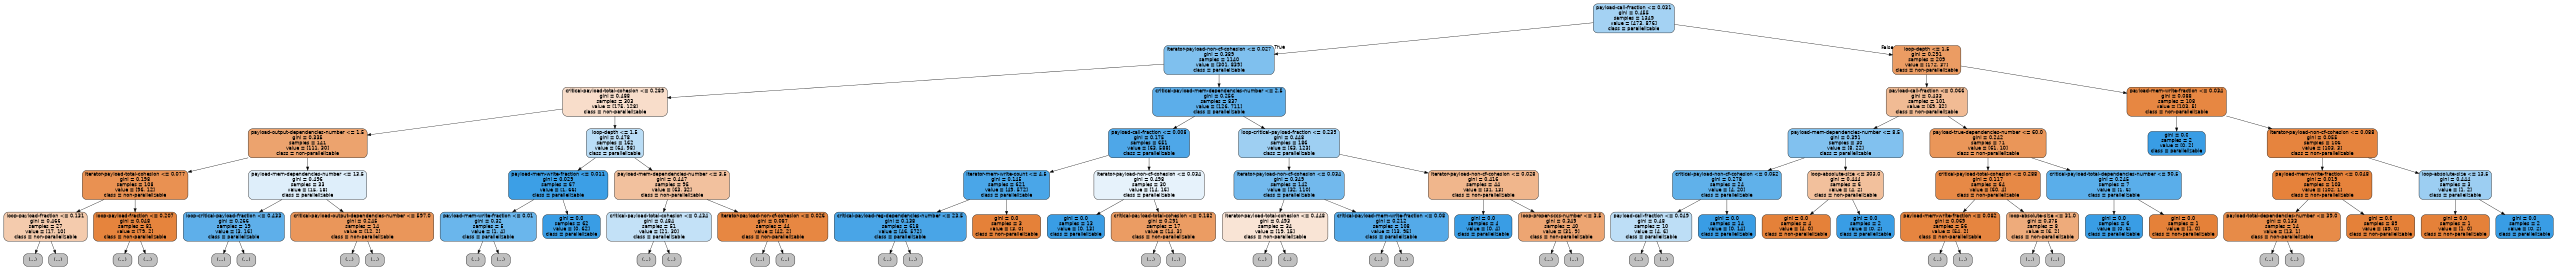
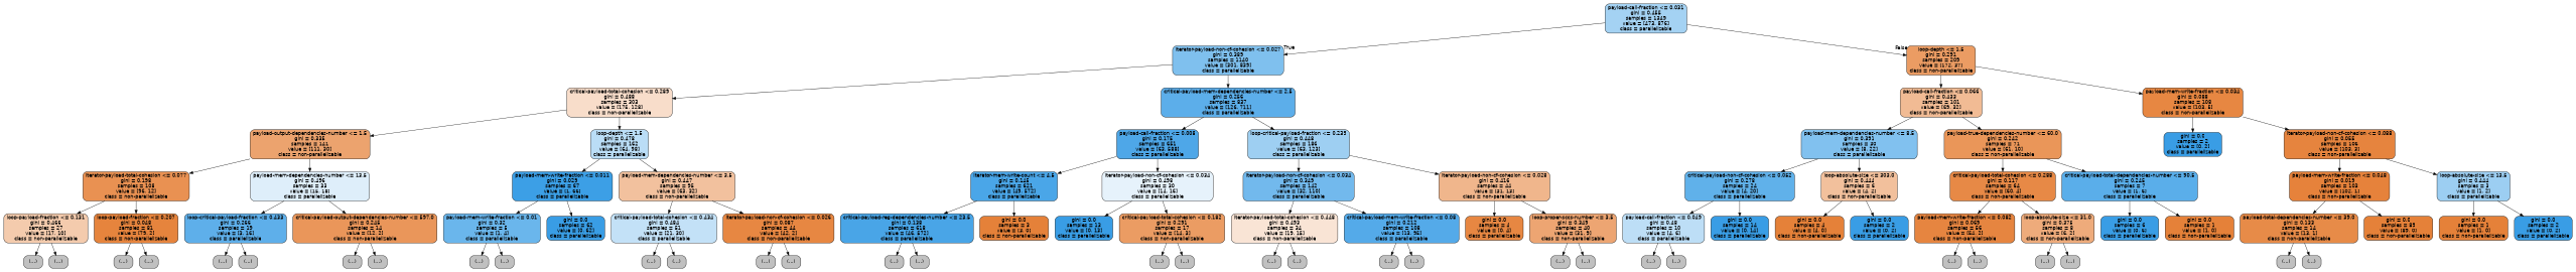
  digraph {
    node [color=black fillcolor="#C0C0C0" fontname=helvetica shape=box style="filled, rounded"]
    edge [fontname=helvetica]
    n1 [fillcolor="#399de575" label="payload-call-fraction <= 0.031\ngini = 0.455\nsamples = 1349\nvalue = [473, 876]\nclass = parallelizable"]
    n2 [fillcolor="#399de5a4" label="iterator-payload-non-cf-cohesion <= 0.027\ngini = 0.389\nsamples = 1140\nvalue = [301, 839]\nclass = parallelizable"]
    n3 [fillcolor="#e58139c8" label="loop-depth <= 1.5\ngini = 0.291\nsamples = 209\nvalue = [172, 37]\nclass = non-parallelizable"]
    n4 [fillcolor="#e5813944" label="critical-payload-total-cohesion <= 0.289\ngini = 0.488\nsamples = 303\nvalue = [175, 128]\nclass = non-parallelizable"]
    n5 [fillcolor="#399de5d2" label="critical-payload-mem-dependencies-number <= 2.5\ngini = 0.256\nsamples = 837\nvalue = [126, 711]\nclass = parallelizable"]
    n6 [fillcolor="#e58139ba" label="payload-output-dependencies-number <= 1.5\ngini = 0.335\nsamples = 141\nvalue = [111, 30]\nclass = non-parallelizable"]
    n7 [fillcolor="#399de558" label="loop-depth <= 1.5\ngini = 0.478\nsamples = 162\nvalue = [64, 98]\nclass = parallelizable"]
    n8 [fillcolor="#e58139df" label="iterator-payload-total-cohesion <= 0.077\ngini = 0.198\nsamples = 108\nvalue = [96, 12]\nclass = non-parallelizable"]
    n9 [fillcolor="#399de52a" label="payload-mem-dependencies-number <= 13.5\ngini = 0.496\nsamples = 33\nvalue = [15, 18]\nclass = parallelizable"]
    n10 [fillcolor="#e5813969" label="loop-payload-fraction <= 0.131\ngini = 0.466\nsamples = 27\nvalue = [17, 10]\nclass = non-parallelizable"]
    n11 [fillcolor="#e58139f9" label="loop-payload-fraction <= 0.207\ngini = 0.048\nsamples = 81\nvalue = [79, 2]\nclass = non-parallelizable"]
    n12 [label="(...)"]
    n13 [label="(...)"]
    n14 [label="(...)"]
    n15 [label="(...)"]
    n16 [fillcolor="#399de5cf" label="loop-critical-payload-fraction <= 0.433\ngini = 0.266\nsamples = 19\nvalue = [3, 16]\nclass = parallelizable"]
    n17 [fillcolor="#e58139d4" label="critical-payload-output-dependencies-number <= 597.0\ngini = 0.245\nsamples = 14\nvalue = [12, 2]\nclass = non-parallelizable"]
    n18 [label="(...)"]
    n19 [label="(...)"]
    n20 [label="(...)"]
    n21 [label="(...)"]
    n22 [fillcolor="#399de5fb" label="payload-mem-write-fraction <= 0.011\ngini = 0.029\nsamples = 67\nvalue = [1, 66]\nclass = parallelizable"]
    n23 [fillcolor="#e581397d" label="payload-mem-dependencies-number <= 3.5\ngini = 0.447\nsamples = 95\nvalue = [63, 32]\nclass = non-parallelizable"]
    n24 [fillcolor="#399de5bf" label="payload-mem-write-fraction <= 0.01\ngini = 0.32\nsamples = 5\nvalue = [1, 4]\nclass = parallelizable"]
    n25 [fillcolor="#399de5ff" label="gini = 0.0\nsamples = 62\nvalue = [0, 62]\nclass = parallelizable"]
    n26 [label="(...)"]
    n27 [label="(...)"]
    n28 [fillcolor="#399de54d" label="critical-payload-total-cohesion <= 0.434\ngini = 0.484\nsamples = 51\nvalue = [21, 30]\nclass = parallelizable"]
    n29 [fillcolor="#e58139f3" label="iterator-payload-non-cf-cohesion <= 0.026\ngini = 0.087\nsamples = 44\nvalue = [42, 2]\nclass = non-parallelizable"]
    n30 [label="(...)"]
    n31 [label="(...)"]
    n32 [label="(...)"]
    n33 [label="(...)"]
    n34 [fillcolor="#399de5e4" label="payload-call-fraction <= 0.008\ngini = 0.175\nsamples = 651\nvalue = [63, 588]\nclass = parallelizable"]
    n35 [fillcolor="#399de57c" label="loop-critical-payload-fraction <= 0.239\ngini = 0.448\nsamples = 186\nvalue = [63, 123]\nclass = parallelizable"]
    n36 [fillcolor="#399de5e9" label="iterator-mem-write-count <= 4.5\ngini = 0.145\nsamples = 621\nvalue = [49, 572]\nclass = parallelizable"]
    n37 [fillcolor="#399de520" label="iterator-payload-non-cf-cohesion <= 0.034\ngini = 0.498\nsamples = 30\nvalue = [14, 16]\nclass = parallelizable"]
    n38 [fillcolor="#399de5ea" label="critical-payload-reg-dependencies-number <= 23.5\ngini = 0.138\nsamples = 618\nvalue = [46, 572]\nclass = parallelizable"]
    n39 [fillcolor="#e58139ff" label="gini = 0.0\nsamples = 3\nvalue = [3, 0]\nclass = non-parallelizable"]
    n40 [label="(...)"]
    n41 [label="(...)"]
    n42 [fillcolor="#399de5ff" label="gini = 0.0\nsamples = 13\nvalue = [0, 13]\nclass = parallelizable"]
    n43 [fillcolor="#e58139c8" label="critical-payload-total-cohesion <= 0.182\ngini = 0.291\nsamples = 17\nvalue = [14, 3]\nclass = non-parallelizable"]
    n44 [label="(...)"]
    n45 [label="(...)"]
    n46 [fillcolor="#399de5b5" label="iterator-payload-non-cf-cohesion <= 0.034\ngini = 0.349\nsamples = 142\nvalue = [32, 110]\nclass = parallelizable"]
    n47 [fillcolor="#e5813994" label="iterator-payload-non-cf-cohesion <= 0.028\ngini = 0.416\nsamples = 44\nvalue = [31, 13]\nclass = non-parallelizable"]
    n48 [fillcolor="#e5813936" label="iterator-payload-total-cohesion <= 0.448\ngini = 0.493\nsamples = 34\nvalue = [19, 15]\nclass = non-parallelizable"]
    n49 [fillcolor="#399de5dc" label="critical-payload-mem-write-fraction <= 0.08\ngini = 0.212\nsamples = 108\nvalue = [13, 95]\nclass = parallelizable"]
    n50 [label="(...)"]
    n51 [label="(...)"]
    n52 [label="(...)"]
    n53 [label="(...)"]
-   n54 [fillcolor="#399de5ff" label="gini = 0.0\nsamples = 4\nvalue = [0, 4]\nclass = parallelizable"]
+   n54 [fillcolor="#e58139f3" label="gini = 0.0\nsamples = 4\nvalue = [0, 4]\nclass = parallelizable"]
    n55 [fillcolor="#e58139b5" label="loop-proper-sccs-number <= 3.5\ngini = 0.349\nsamples = 40\nvalue = [31, 9]\nclass = non-parallelizable"]
    n56 [label="(...)"]
    n57 [label="(...)"]
    n58 [fillcolor="#e5813989" label="payload-call-fraction <= 0.066\ngini = 0.433\nsamples = 101\nvalue = [69, 32]\nclass = non-parallelizable"]
    n59 [fillcolor="#e58139f3" label="payload-mem-write-fraction <= 0.034\ngini = 0.088\nsamples = 108\nvalue = [103, 5]\nclass = non-parallelizable"]
    n60 [fillcolor="#399de5a2" label="payload-mem-dependencies-number <= 8.5\ngini = 0.391\nsamples = 30\nvalue = [8, 22]\nclass = parallelizable"]
    n61 [fillcolor="#e58139d5" label="payload-true-dependencies-number <= 60.0\ngini = 0.242\nsamples = 71\nvalue = [61, 10]\nclass = non-parallelizable"]
    n62 [fillcolor="#399de5cc" label="critical-payload-non-cf-cohesion <= 0.052\ngini = 0.278\nsamples = 24\nvalue = [4, 20]\nclass = parallelizable"]
    n63 [fillcolor="#e581397f" label="loop-absolute-size <= 303.0\ngini = 0.444\nsamples = 6\nvalue = [4, 2]\nclass = non-parallelizable"]
    n64 [fillcolor="#399de555" label="payload-call-fraction <= 0.049\ngini = 0.48\nsamples = 10\nvalue = [4, 6]\nclass = parallelizable"]
    n65 [fillcolor="#399de5ff" label="gini = 0.0\nsamples = 14\nvalue = [0, 14]\nclass = parallelizable"]
    n66 [label="(...)"]
    n67 [label="(...)"]
    n68 [fillcolor="#e58139ff" label="gini = 0.0\nsamples = 4\nvalue = [4, 0]\nclass = non-parallelizable"]
    n69 [fillcolor="#399de5ff" label="gini = 0.0\nsamples = 2\nvalue = [0, 2]\nclass = parallelizable"]
    n70 [fillcolor="#e58139ee" label="critical-payload-total-cohesion <= 0.288\ngini = 0.117\nsamples = 64\nvalue = [60, 4]\nclass = non-parallelizable"]
    n71 [fillcolor="#399de5d4" label="critical-payload-total-dependencies-number <= 90.5\ngini = 0.245\nsamples = 7\nvalue = [1, 6]\nclass = parallelizable"]
    n72 [fillcolor="#e58139f6" label="payload-mem-write-fraction <= 0.082\ngini = 0.069\nsamples = 56\nvalue = [54, 2]\nclass = non-parallelizable"]
    n73 [fillcolor="#e58139aa" label="loop-absolute-size <= 31.0\ngini = 0.375\nsamples = 8\nvalue = [6, 2]\nclass = non-parallelizable"]
    n74 [label="(...)"]
    n75 [label="(...)"]
    n76 [label="(...)"]
    n77 [label="(...)"]
    n78 [fillcolor="#399de5ff" label="gini = 0.0\nsamples = 6\nvalue = [0, 6]\nclass = parallelizable"]
    n79 [fillcolor="#e58139ff" label="gini = 0.0\nsamples = 1\nvalue = [1, 0]\nclass = non-parallelizable"]
    n80 [fillcolor="#399de5ff" label="gini = 0.0\nsamples = 2\nvalue = [0, 2]\nclass = parallelizable"]
    n81 [fillcolor="#e58139f8" label="iterator-payload-non-cf-cohesion <= 0.088\ngini = 0.055\nsamples = 106\nvalue = [103, 3]\nclass = non-parallelizable"]
    n82 [fillcolor="#e58139fc" label="payload-mem-write-fraction <= 0.048\ngini = 0.019\nsamples = 103\nvalue = [102, 1]\nclass = non-parallelizable"]
    n83 [fillcolor="#399de57f" label="loop-absolute-size <= 13.5\ngini = 0.444\nsamples = 3\nvalue = [1, 2]\nclass = parallelizable"]
    n84 [fillcolor="#e58139eb" label="payload-total-dependencies-number <= 39.0\ngini = 0.133\nsamples = 14\nvalue = [13, 1]\nclass = non-parallelizable"]
    n85 [fillcolor="#e58139ff" label="gini = 0.0\nsamples = 89\nvalue = [89, 0]\nclass = non-parallelizable"]
    n86 [label="(...)"]
    n87 [label="(...)"]
    n88 [fillcolor="#e58139ff" label="gini = 0.0\nsamples = 1\nvalue = [1, 0]\nclass = non-parallelizable"]
    n89 [fillcolor="#399de5ff" label="gini = 0.0\nsamples = 2\nvalue = [0, 2]\nclass = parallelizable"]
    n1 -> n2 [headlabel=True labelangle=45 labeldistance=2.5]
    n1 -> n3 [headlabel=False labelangle=-45 labeldistance=2.5]
    n2 -> n4
    n2 -> n5
    n3 -> n58
    n3 -> n59
    n4 -> n6
    n4 -> n7
    n5 -> n34
    n5 -> n35
    n6 -> n8
    n6 -> n9
    n7 -> n22
    n7 -> n23
    n8 -> n10
    n8 -> n11
    n9 -> n16
    n9 -> n17
    n10 -> n12
    n10 -> n13
    n11 -> n14
    n11 -> n15
    n16 -> n18
    n16 -> n19
    n17 -> n20
    n17 -> n21
    n22 -> n24
    n22 -> n25
    n23 -> n28
    n23 -> n29
    n24 -> n26
    n24 -> n27
    n28 -> n30
    n28 -> n31
    n29 -> n32
    n29 -> n33
    n34 -> n36
    n34 -> n37
    n35 -> n46
    n35 -> n47
    n36 -> n38
    n36 -> n39
    n37 -> n42
    n37 -> n43
    n38 -> n40
    n38 -> n41
    n43 -> n44
    n43 -> n45
    n46 -> n48
    n46 -> n49
    n47 -> n54
    n47 -> n55
    n48 -> n50
    n48 -> n51
    n49 -> n52
    n49 -> n53
    n55 -> n56
    n55 -> n57
    n58 -> n60
    n58 -> n61
    n59 -> n80
    n59 -> n81
    n60 -> n62
    n60 -> n63
    n61 -> n70
    n61 -> n71
    n62 -> n64
    n62 -> n65
    n63 -> n68
    n63 -> n69
    n64 -> n66
    n64 -> n67
    n70 -> n72
    n70 -> n73
    n71 -> n78
    n71 -> n79
    n72 -> n74
    n72 -> n75
    n73 -> n76
    n73 -> n77
    n81 -> n82
    n81 -> n83
    n82 -> n84
    n82 -> n85
    n83 -> n88
    n83 -> n89
    n84 -> n86
    n84 -> n87
  }
